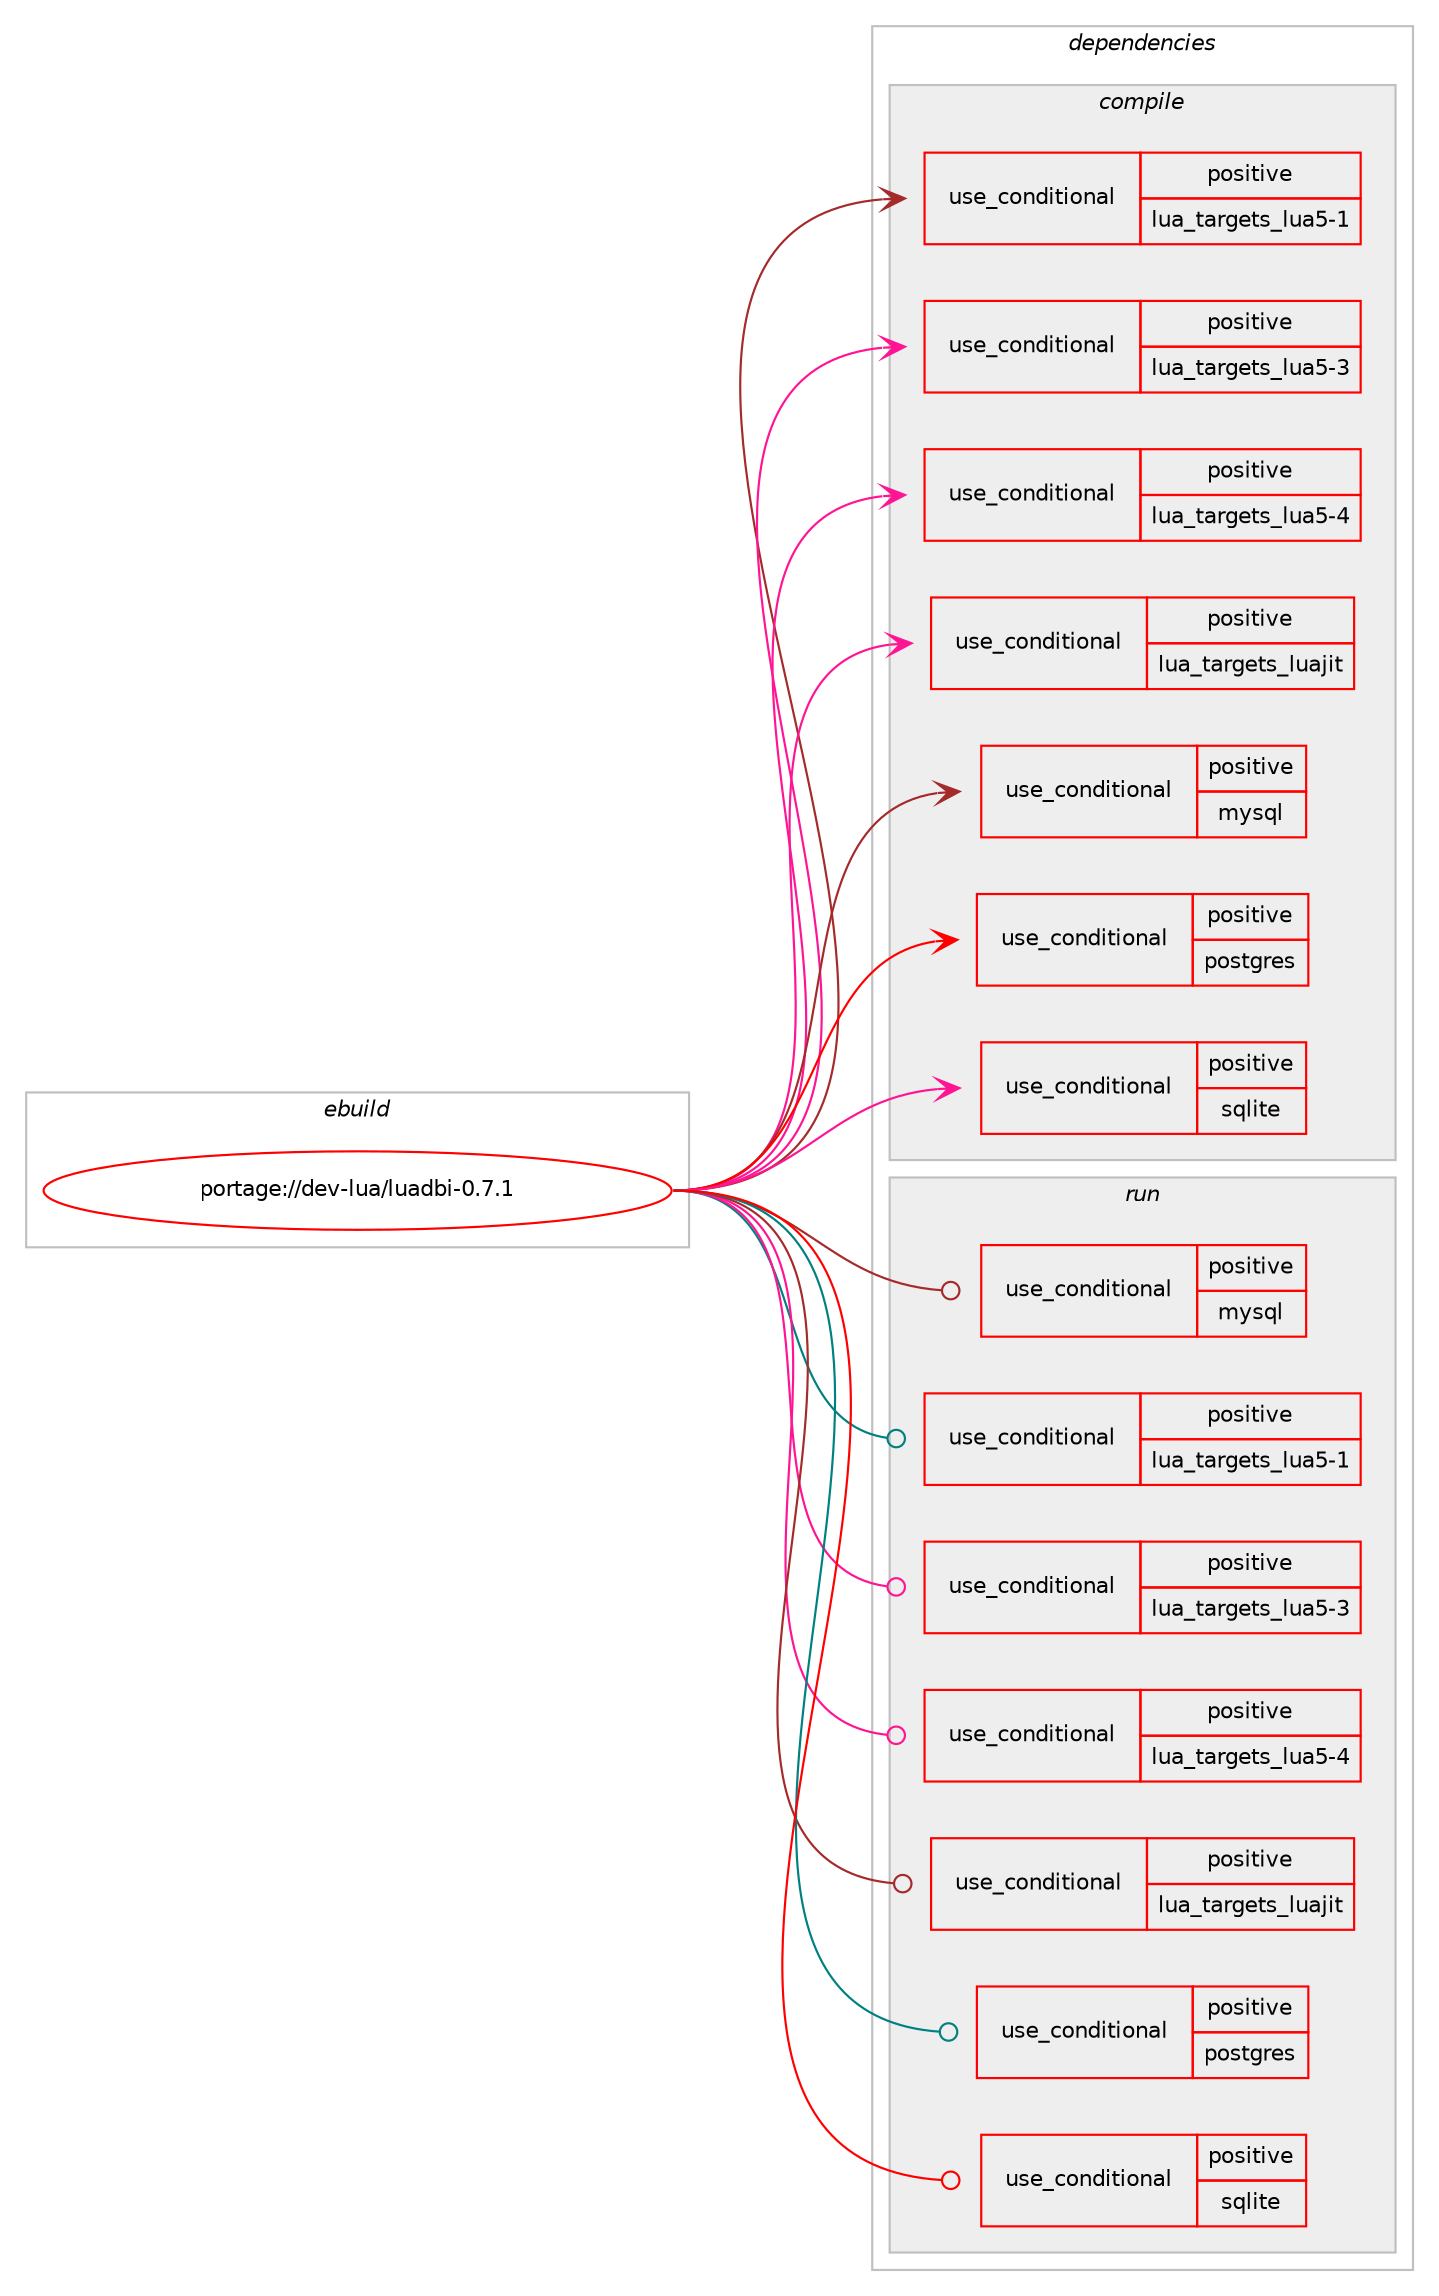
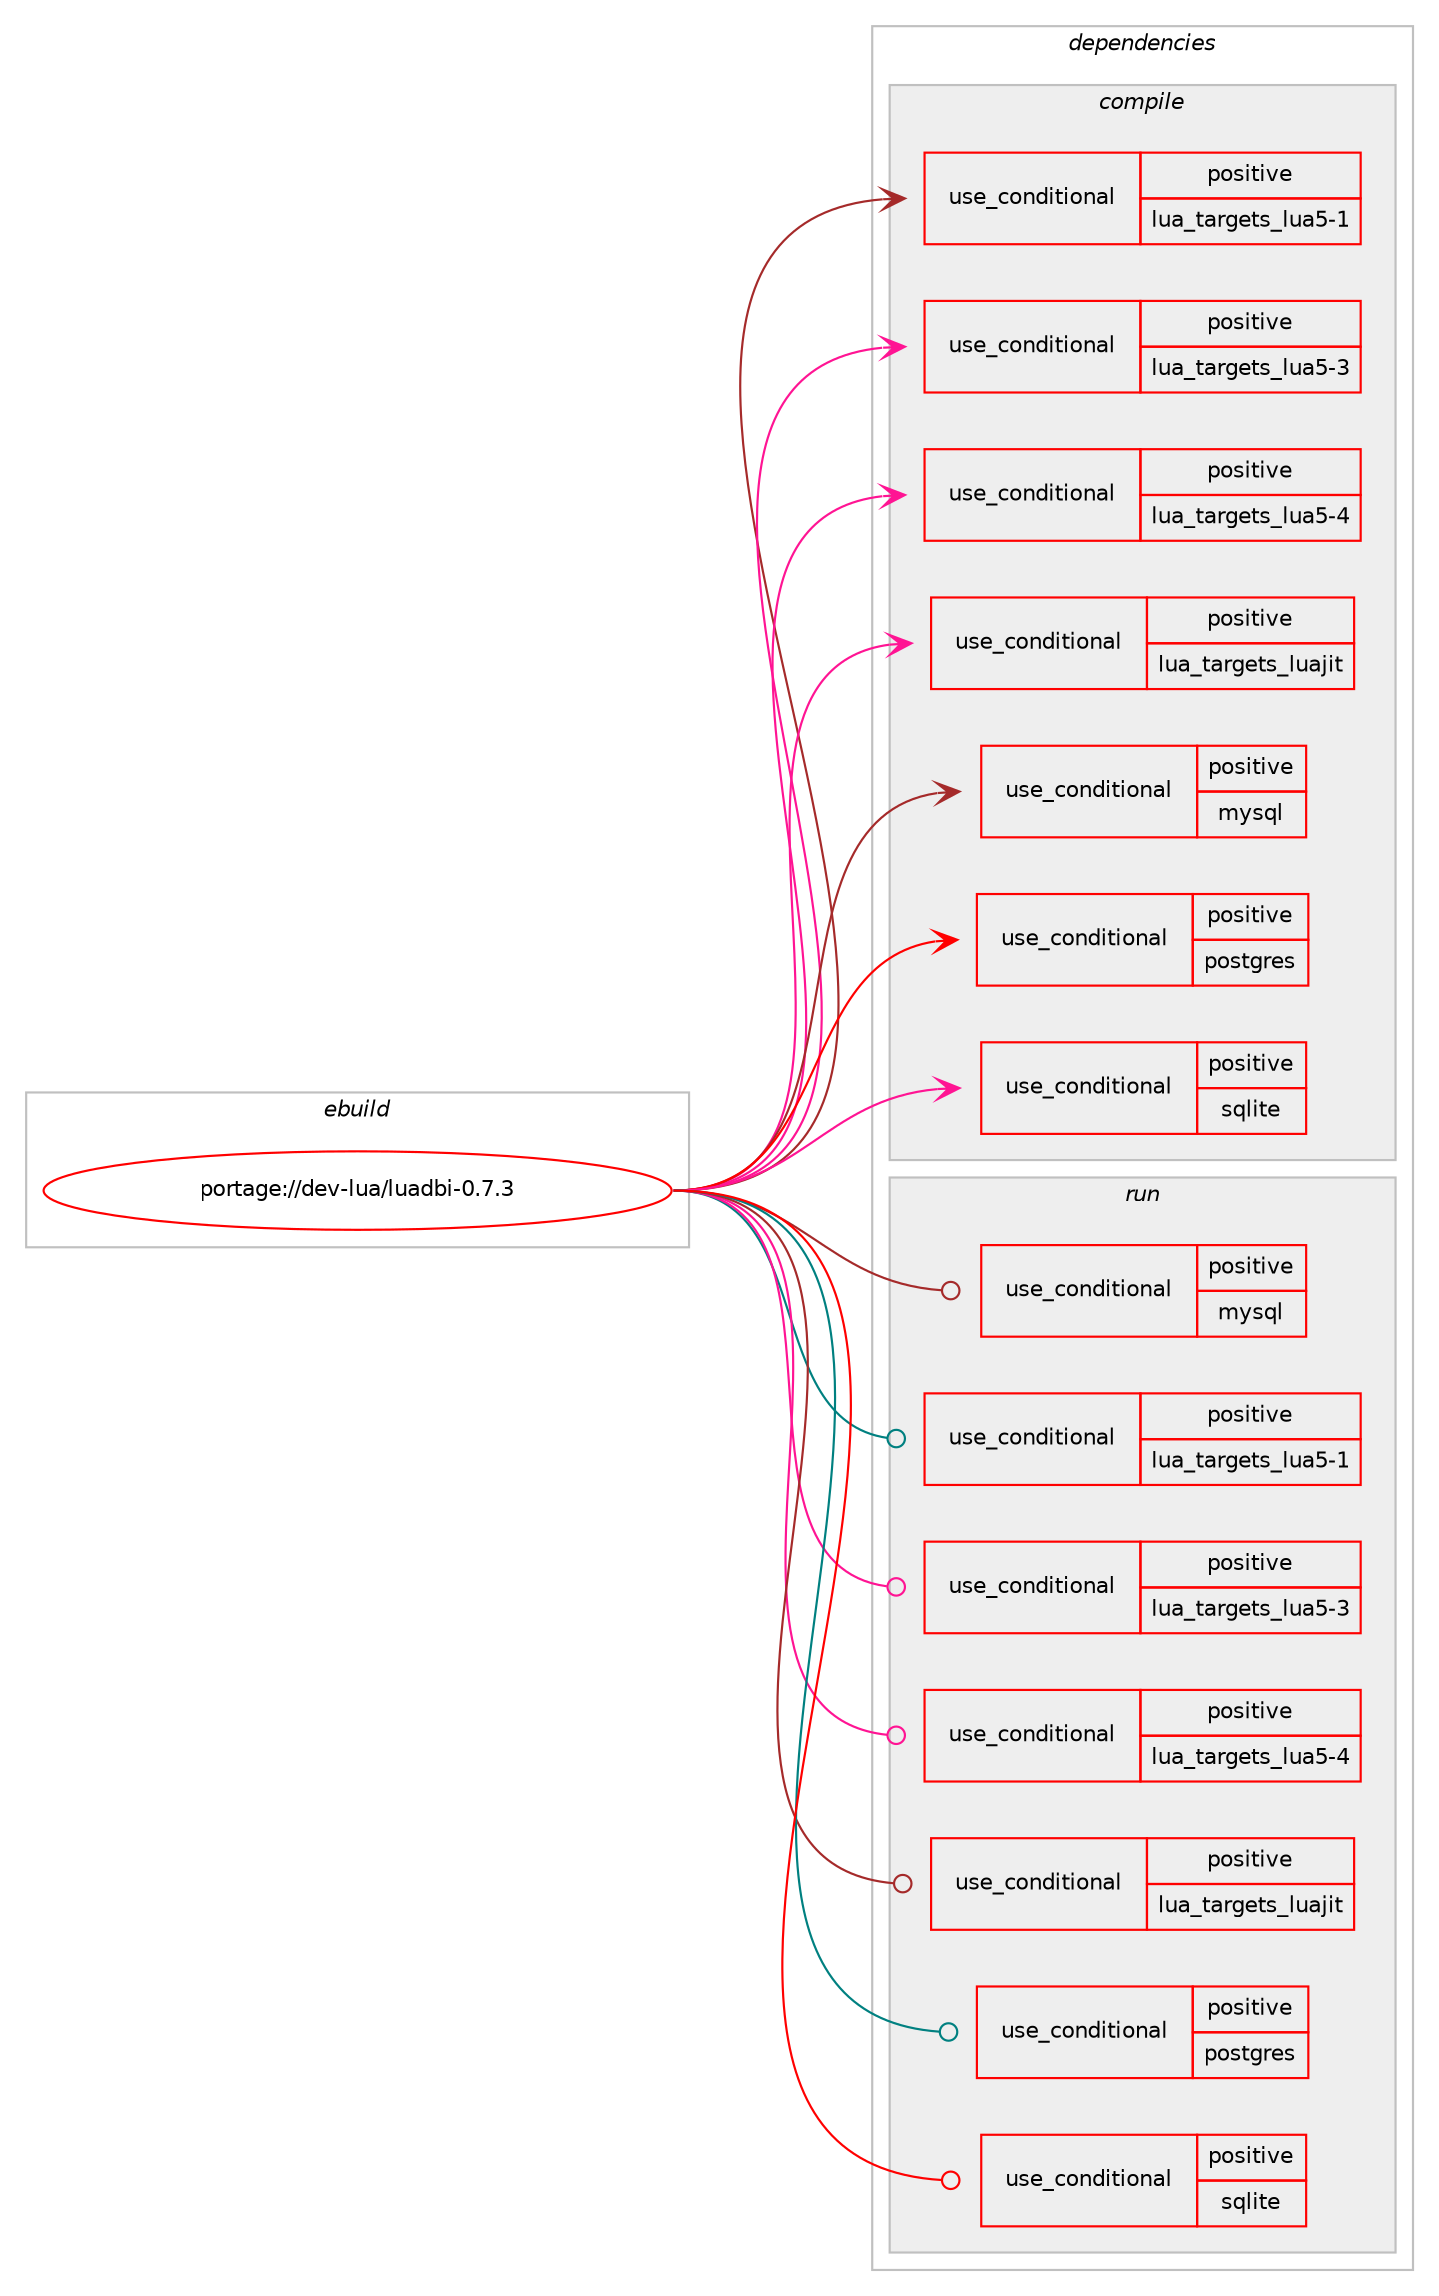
  digraph {
    compound=true
    concentrate=true
    fontname=Helvetica
    fontsize=10
    newrank=true
    rankdir=LR
    ranksep=1.5
    node [color=red fontname=Helvetica fontsize=10 shape=none]
    edge [arrowhead=vee headport=w style=solid tailport=e weight=20 color=deeppink]
-   n1 [label="portage://dev-lua/luadbi-0.7.1" width=4 shape=""]
+   n1 [label="portage://dev-lua/luadbi-0.7.3" width=4 shape=""]
    n2 [label=<<TABLE BORDER="0" CELLBORDER="1" CELLSPACING="0" CELLPADDING="4"><TR><TD ROWSPAN="3" CELLPADDING="10">use_conditional</TD></TR><TR><TD>positive</TD></TR><TR><TD>lua_targets_lua5-1</TD></TR></TABLE>>]
    n3 [label=<<TABLE BORDER="0" CELLBORDER="1" CELLSPACING="0" CELLPADDING="4"><TR><TD ROWSPAN="3" CELLPADDING="10">use_conditional</TD></TR><TR><TD>positive</TD></TR><TR><TD>lua_targets_lua5-3</TD></TR></TABLE>>]
    n4 [label=<<TABLE BORDER="0" CELLBORDER="1" CELLSPACING="0" CELLPADDING="4"><TR><TD ROWSPAN="3" CELLPADDING="10">use_conditional</TD></TR><TR><TD>positive</TD></TR><TR><TD>lua_targets_lua5-4</TD></TR></TABLE>>]
    n5 [label=<<TABLE BORDER="0" CELLBORDER="1" CELLSPACING="0" CELLPADDING="4"><TR><TD ROWSPAN="3" CELLPADDING="10">use_conditional</TD></TR><TR><TD>positive</TD></TR><TR><TD>lua_targets_luajit</TD></TR></TABLE>>]
    n6 [label=<<TABLE BORDER="0" CELLBORDER="1" CELLSPACING="0" CELLPADDING="4"><TR><TD ROWSPAN="3" CELLPADDING="10">use_conditional</TD></TR><TR><TD>positive</TD></TR><TR><TD>mysql</TD></TR></TABLE>>]
    n7 [label=<<TABLE BORDER="0" CELLBORDER="1" CELLSPACING="0" CELLPADDING="4"><TR><TD ROWSPAN="3" CELLPADDING="10">use_conditional</TD></TR><TR><TD>positive</TD></TR><TR><TD>postgres</TD></TR></TABLE>>]
    n8 [label=<<TABLE BORDER="0" CELLBORDER="1" CELLSPACING="0" CELLPADDING="4"><TR><TD ROWSPAN="3" CELLPADDING="10">use_conditional</TD></TR><TR><TD>positive</TD></TR><TR><TD>sqlite</TD></TR></TABLE>>]
    n9 [label=<<TABLE BORDER="0" CELLBORDER="1" CELLSPACING="0" CELLPADDING="4"><TR><TD ROWSPAN="3" CELLPADDING="10">use_conditional</TD></TR><TR><TD>positive</TD></TR><TR><TD>mysql</TD></TR></TABLE>>]
    n10 [label=<<TABLE BORDER="0" CELLBORDER="1" CELLSPACING="0" CELLPADDING="4"><TR><TD ROWSPAN="3" CELLPADDING="10">use_conditional</TD></TR><TR><TD>positive</TD></TR><TR><TD>lua_targets_lua5-1</TD></TR></TABLE>>]
    n11 [label=<<TABLE BORDER="0" CELLBORDER="1" CELLSPACING="0" CELLPADDING="4"><TR><TD ROWSPAN="3" CELLPADDING="10">use_conditional</TD></TR><TR><TD>positive</TD></TR><TR><TD>lua_targets_lua5-3</TD></TR></TABLE>>]
    n12 [label=<<TABLE BORDER="0" CELLBORDER="1" CELLSPACING="0" CELLPADDING="4"><TR><TD ROWSPAN="3" CELLPADDING="10">use_conditional</TD></TR><TR><TD>positive</TD></TR><TR><TD>lua_targets_lua5-4</TD></TR></TABLE>>]
    n13 [label=<<TABLE BORDER="0" CELLBORDER="1" CELLSPACING="0" CELLPADDING="4"><TR><TD ROWSPAN="3" CELLPADDING="10">use_conditional</TD></TR><TR><TD>positive</TD></TR><TR><TD>lua_targets_luajit</TD></TR></TABLE>>]
    n14 [label=<<TABLE BORDER="0" CELLBORDER="1" CELLSPACING="0" CELLPADDING="4"><TR><TD ROWSPAN="3" CELLPADDING="10">use_conditional</TD></TR><TR><TD>positive</TD></TR><TR><TD>postgres</TD></TR></TABLE>>]
    n15 [label=<<TABLE BORDER="0" CELLBORDER="1" CELLSPACING="0" CELLPADDING="4"><TR><TD ROWSPAN="3" CELLPADDING="10">use_conditional</TD></TR><TR><TD>positive</TD></TR><TR><TD>sqlite</TD></TR></TABLE>>]
    subgraph cluster_1 {
      color=gray
      label=<<i>ebuild</i>>
      rank=same
      n1
    }
    subgraph cluster_2 {
      color=gray
      label=<<i>dependencies</i>>
      subgraph cluster_3 {
        color=gray
        fillcolor="#eeeeee"
        label=<<i>compile</i>>
        style=filled
        subgraph sub_4 {
          color=gray
          fillcolor="#eeeeee"
          label=<<i>compile</i>>
          style=filled
          n2
        }
        subgraph sub_5 {
          color=gray
          fillcolor="#eeeeee"
          label=<<i>compile</i>>
          style=filled
          n3
        }
        subgraph sub_6 {
          color=gray
          fillcolor="#eeeeee"
          label=<<i>compile</i>>
          style=filled
          n4
        }
        subgraph sub_7 {
          color=gray
          fillcolor="#eeeeee"
          label=<<i>compile</i>>
          style=filled
          n5
        }
        subgraph sub_8 {
          color=gray
          fillcolor="#eeeeee"
          label=<<i>compile</i>>
          style=filled
          n6
        }
        subgraph sub_9 {
          color=gray
          fillcolor="#eeeeee"
          label=<<i>compile</i>>
          style=filled
          n7
        }
        subgraph sub_10 {
          color=gray
          fillcolor="#eeeeee"
          label=<<i>compile</i>>
          style=filled
          n8
        }
      }
      subgraph cluster_11 {
        color=gray
        fillcolor="#eeeeee"
        label=<<i>compile and run</i>>
        style=filled
      }
      subgraph cluster_12 {
        color=gray
        fillcolor="#eeeeee"
        label=<<i>run</i>>
        style=filled
        subgraph sub_13 {
          color=gray
          fillcolor="#eeeeee"
          label=<<i>run</i>>
          style=filled
          n9
        }
        subgraph sub_14 {
          color=gray
          fillcolor="#eeeeee"
          label=<<i>run</i>>
          style=filled
          n10
        }
        subgraph sub_15 {
          color=gray
          fillcolor="#eeeeee"
          label=<<i>run</i>>
          style=filled
          n11
        }
        subgraph sub_16 {
          color=gray
          fillcolor="#eeeeee"
          label=<<i>run</i>>
          style=filled
          n12
        }
        subgraph sub_17 {
          color=gray
          fillcolor="#eeeeee"
          label=<<i>run</i>>
          style=filled
          n13
        }
        subgraph sub_18 {
          color=gray
          fillcolor="#eeeeee"
          label=<<i>run</i>>
          style=filled
          n14
        }
        subgraph sub_19 {
          color=gray
          fillcolor="#eeeeee"
          label=<<i>run</i>>
          style=filled
          n15
        }
      }
    }
    subgraph cluster_20 {
      color=gray
      label=<<i>candidates</i>>
      rank=same
    }
    n1 -> n2 [color=brown]
    n1 -> n3
    n1 -> n4
    n1 -> n5
    n1 -> n6 [color=brown]
    n1 -> n7 [color=red]
    n1 -> n8
    n1 -> n9 [arrowhead=odot color=brown]
    n1 -> n10 [arrowhead=odot color=teal]
    n1 -> n11 [arrowhead=odot]
    n1 -> n12 [arrowhead=odot]
    n1 -> n13 [arrowhead=odot color=brown]
    n1 -> n14 [arrowhead=odot color=teal]
    n1 -> n15 [arrowhead=odot color=red]
  }
